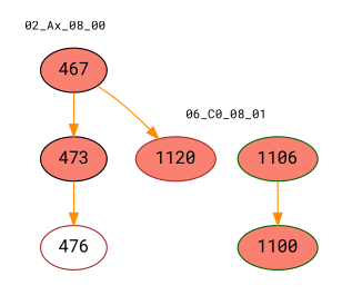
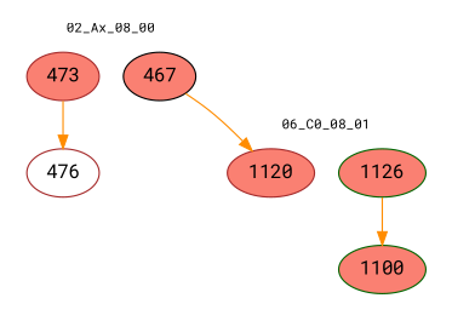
  digraph {
    fontname="Roboto Mono"
    node [color=black fillcolor=salmon fontname="Roboto Mono" style=filled]
    edge [color=darkorange fontname="Roboto Mono"]
    n1 [label=467]
-   n2 [label=473]
+   n2 [color=brown label=473]
    n3 [color=brown fillcolor=white label=476]
-   n4 [color=darkgreen label=1106]
+   n4 [color=darkgreen label=1126]
    n5 [color=darkgreen label=1100]
    n6 [color=brown label=1120]
    subgraph cluster_1 {
      color=white
      fontsize=10
      label="02_Ax_08_00"
      n1
      n2
      n3
    }
    subgraph cluster_2 {
      color=white
      fontsize=10
      label="06_C0_08_01"
      n4
      n5
      n6
    }
-   n1 -> n2
    n1 -> n6
    n2 -> n3
    n4 -> n5
  }
